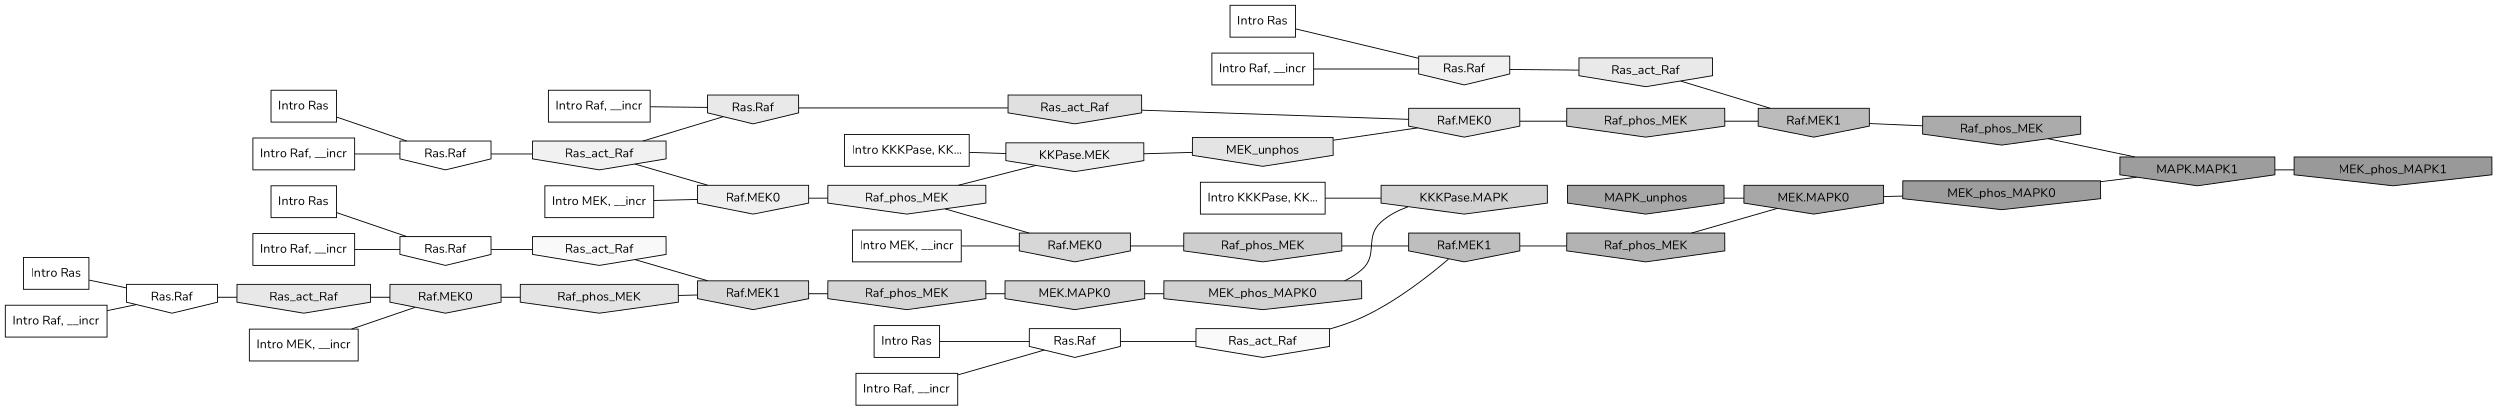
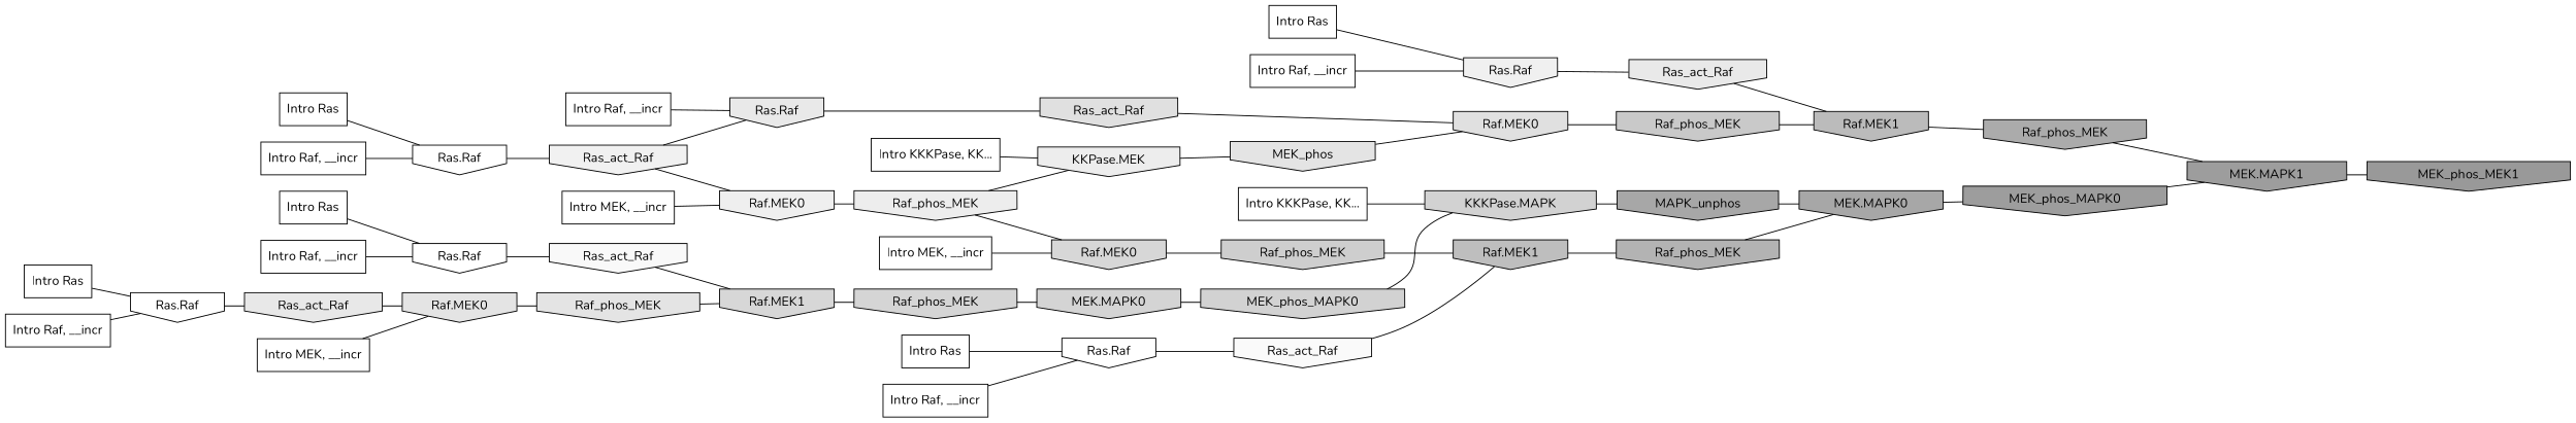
  digraph {
    fontname=Nunito
    rankdir=LR
    ranksep=0.30
    node [fillcolor="0.000 0.000 1.000" fontname=Nunito shape=invhouse style=filled]
    edge [color="0.000 0.000 0.000" dir=none fontname=Nunito]
    n1 [label="Intro Ras" shape=rectangle]
    n2 [fillcolor="0.000 0.000 0.999" label="Ras.Raf"]
    n3 [fillcolor="0.000 0.000 0.974" label=Ras_act_Raf]
    n4 [label="Intro Ras" shape=rectangle]
    n5 [fillcolor="0.000 0.000 0.941" label="Ras.Raf"]
    n6 [fillcolor="0.000 0.000 0.914" label=Ras_act_Raf]
    n7 [label="Intro Ras" shape=rectangle]
    n8 [label="Ras.Raf"]
    n9 [fillcolor="0.000 0.000 0.977" label=Ras_act_Raf]
    n10 [label="Intro Ras" shape=rectangle]
    n11 [label="Ras.Raf"]
    n12 [fillcolor="0.000 0.000 0.944" label=Ras_act_Raf]
    n13 [label="Intro Ras" shape=rectangle]
    n14 [label="Ras.Raf"]
    n15 [fillcolor="0.000 0.000 0.910" label=Ras_act_Raf]
    n16 [label="Intro Raf, __incr" shape=rectangle]
    n17 [label="Intro Raf, __incr" shape=rectangle]
    n18 [fillcolor="0.000 0.000 0.911" label="Ras.Raf"]
    n19 [fillcolor="0.000 0.000 0.877" label=Ras_act_Raf]
    n20 [label="Intro Raf, __incr" shape=rectangle]
    n21 [label="Intro Raf, __incr" shape=rectangle]
    n22 [label="Intro Raf, __incr" shape=rectangle]
    n23 [label="Intro Raf, __incr" shape=rectangle]
    n24 [label="Intro MEK, __incr" shape=rectangle]
    n25 [fillcolor="0.000 0.000 0.937" label="Raf.MEK0"]
    n26 [fillcolor="0.000 0.000 0.927" label=Raf_phos_MEK]
    n27 [label="Intro MEK, __incr" shape=rectangle]
    n28 [fillcolor="0.000 0.000 0.893" label="Raf.MEK0"]
    n29 [fillcolor="0.000 0.000 0.893" label=Raf_phos_MEK]
    n30 [label="Intro MEK, __incr" shape=rectangle]
    n31 [fillcolor="0.000 0.000 0.842" label="Raf.MEK0"]
    n32 [fillcolor="0.000 0.000 0.807" label=Raf_phos_MEK]
    n33 [fillcolor="0.000 0.000 0.831" label="MEK.MAPK0"]
    n34 [fillcolor="0.000 0.000 0.824" label=MEK_phos_MAPK0]
    n35 [label="Intro KKKPase, KK..." shape=rectangle]
    n36 [fillcolor="0.000 0.000 0.822" label="KKKPase.MAPK"]
    n37 [fillcolor="0.000 0.000 0.655" label=MAPK_unphos]
    n38 [label="Intro KKKPase, KK..." shape=rectangle]
    n39 [fillcolor="0.000 0.000 0.927" label="KKPase.MEK"]
-   n40 [fillcolor="0.000 0.000 0.893" label=MEK_unphos]
+   n40 [fillcolor="0.000 0.000 0.893" label=MEK_phos]
    n41 [fillcolor="0.000 0.000 0.745" label="Raf.MEK1"]
    n42 [fillcolor="0.000 0.000 0.841" label="Raf.MEK1"]
    n43 [fillcolor="0.000 0.000 0.700" label=Raf_phos_MEK]
    n44 [fillcolor="0.000 0.000 0.833" label=Raf_phos_MEK]
    n45 [fillcolor="0.000 0.000 0.731" label="Raf.MEK1"]
    n46 [fillcolor="0.000 0.000 0.877" label="Raf.MEK0"]
    n47 [fillcolor="0.000 0.000 0.668" label=Raf_phos_MEK]
    n48 [fillcolor="0.000 0.000 0.787" label=Raf_phos_MEK]
    n49 [fillcolor="0.000 0.000 0.655" label="MEK.MAPK0"]
-   n50 [fillcolor="0.000 0.000 0.617" label="MAPK.MAPK1"]
+   n50 [fillcolor="0.000 0.000 0.617" label="MEK.MAPK1"]
    n51 [fillcolor="0.000 0.000 0.617" label=MEK_phos_MAPK0]
-   n52 [fillcolor="0.000 0.000 0.600" label=MEK_phos_MAPK1]
+   n52 [fillcolor="0.000 0.000 0.600" label=MEK_phos_MEK1]
    n1 -> n2
    n2 -> n3
    n3 -> n42
    n4 -> n5
    n5 -> n6
    n6 -> n45
    n7 -> n8
    n8 -> n9
    n9 -> n41
    n10 -> n11
    n11 -> n12
    n12 -> n18
    n12 -> n25
    n13 -> n14
    n14 -> n15
    n15 -> n28
    n16 -> n14
    n17 -> n18
    n18 -> n19
    n19 -> n46
    n20 -> n8
    n21 -> n11
    n22 -> n2
    n23 -> n5
    n24 -> n25
    n25 -> n26
    n26 -> n31
    n26 -> n39
    n27 -> n28
    n28 -> n29
    n29 -> n42
    n30 -> n31
    n31 -> n32
    n32 -> n41
    n33 -> n34
    n34 -> n36
    n35 -> n36
+   n36 -> n37
    n37 -> n49
    n38 -> n39
    n39 -> n40
    n40 -> n46
    n41 -> n43
    n42 -> n44
    n43 -> n49
    n44 -> n33
    n45 -> n47
    n46 -> n48
    n47 -> n50
    n48 -> n45
    n49 -> n51
    n50 -> n52
    n51 -> n50
  }
